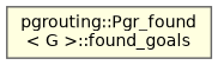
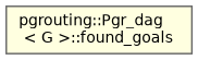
  digraph {
    rankdir=LR
-   n1 [color=grey40 fillcolor=lightyellow fontname=Helvetica fontsize=10 height=0.2 label="pgrouting::Pgr_found\l\< G \>::found_goals" shape=box style=filled width=0.4]
+   n1 [color=grey40 fillcolor=lightyellow fontname=Helvetica fontsize=10 height=0.2 label="pgrouting::Pgr_dag\l\< G \>::found_goals" shape=box style=filled width=0.4]
  }
